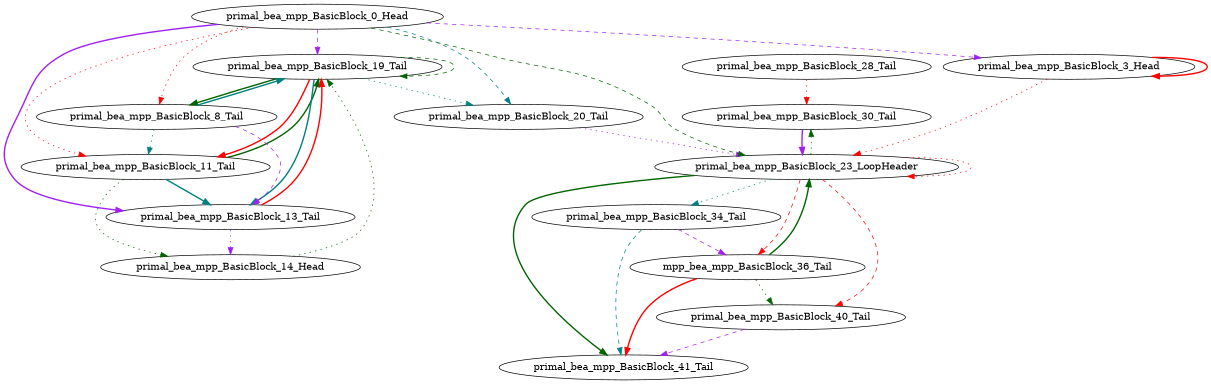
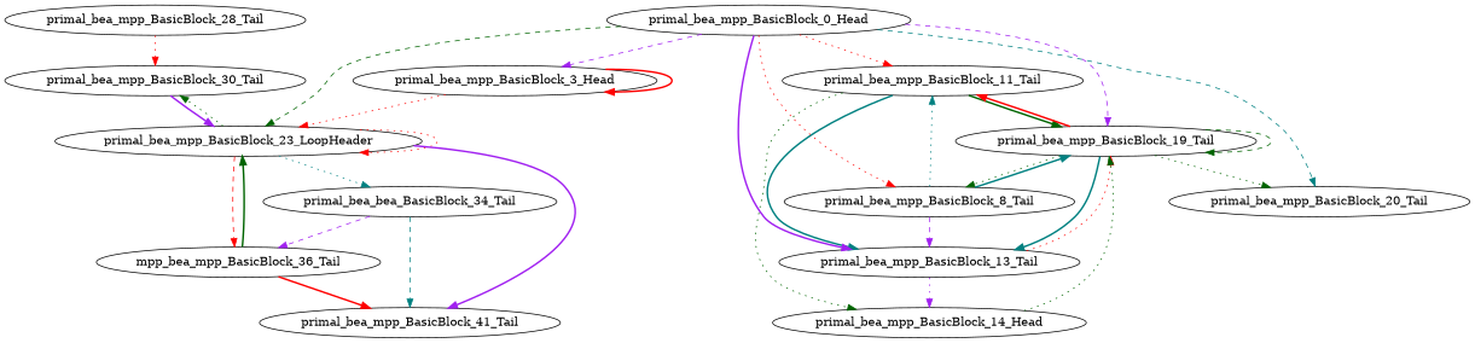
  digraph {
    edge [color=red style=dotted]
    primal_bea_mpp_BasicBlock_28_Tail
    primal_bea_mpp_BasicBlock_30_Tail
    primal_bea_mpp_BasicBlock_23_LoopHeader
-   primal_bea_mpp_BasicBlock_34_Tail
+   primal_bea_mpp_BasicBlock_34_Tail [label=primal_bea_bea_BasicBlock_34_Tail]
    n5 [label=mpp_bea_mpp_BasicBlock_36_Tail]
-   primal_bea_mpp_BasicBlock_40_Tail
    primal_bea_mpp_BasicBlock_41_Tail
    primal_bea_mpp_BasicBlock_11_Tail
    primal_bea_mpp_BasicBlock_19_Tail
    primal_bea_mpp_BasicBlock_13_Tail
    primal_bea_mpp_BasicBlock_14_Head
    primal_bea_mpp_BasicBlock_8_Tail
    primal_bea_mpp_BasicBlock_20_Tail
    primal_bea_mpp_BasicBlock_0_Head
    primal_bea_mpp_BasicBlock_3_Head
    primal_bea_mpp_BasicBlock_28_Tail -> primal_bea_mpp_BasicBlock_30_Tail
    primal_bea_mpp_BasicBlock_30_Tail -> primal_bea_mpp_BasicBlock_23_LoopHeader [color=purple style=bold]
    primal_bea_mpp_BasicBlock_23_LoopHeader -> primal_bea_mpp_BasicBlock_30_Tail [color=darkgreen]
    primal_bea_mpp_BasicBlock_23_LoopHeader -> primal_bea_mpp_BasicBlock_23_LoopHeader
    primal_bea_mpp_BasicBlock_23_LoopHeader -> primal_bea_mpp_BasicBlock_34_Tail [color=teal]
    primal_bea_mpp_BasicBlock_23_LoopHeader -> n5 [style=dashed]
-   primal_bea_mpp_BasicBlock_23_LoopHeader -> primal_bea_mpp_BasicBlock_40_Tail [style=dashed]
-   primal_bea_mpp_BasicBlock_23_LoopHeader -> primal_bea_mpp_BasicBlock_41_Tail [color=darkgreen style=bold]
+   primal_bea_mpp_BasicBlock_23_LoopHeader -> primal_bea_mpp_BasicBlock_41_Tail [color=purple style=bold]
    primal_bea_mpp_BasicBlock_34_Tail -> n5 [color=purple style=dashed]
    primal_bea_mpp_BasicBlock_34_Tail -> primal_bea_mpp_BasicBlock_41_Tail [color=teal style=dashed]
    n5 -> primal_bea_mpp_BasicBlock_23_LoopHeader [color=darkgreen style=bold]
-   n5 -> primal_bea_mpp_BasicBlock_40_Tail [color=darkgreen]
    n5 -> primal_bea_mpp_BasicBlock_41_Tail [style=bold]
-   primal_bea_mpp_BasicBlock_40_Tail -> primal_bea_mpp_BasicBlock_41_Tail [color=purple style=dashed]
    primal_bea_mpp_BasicBlock_11_Tail -> primal_bea_mpp_BasicBlock_19_Tail [color=darkgreen style=bold]
    primal_bea_mpp_BasicBlock_11_Tail -> primal_bea_mpp_BasicBlock_13_Tail [color=teal style=bold]
    primal_bea_mpp_BasicBlock_11_Tail -> primal_bea_mpp_BasicBlock_14_Head [color=darkgreen]
    primal_bea_mpp_BasicBlock_19_Tail -> primal_bea_mpp_BasicBlock_11_Tail [style=bold]
    primal_bea_mpp_BasicBlock_19_Tail -> primal_bea_mpp_BasicBlock_19_Tail [color=darkgreen style=dashed]
    primal_bea_mpp_BasicBlock_19_Tail -> primal_bea_mpp_BasicBlock_13_Tail [color=teal style=bold]
-   primal_bea_mpp_BasicBlock_19_Tail -> primal_bea_mpp_BasicBlock_8_Tail [color=darkgreen style=bold]
-   primal_bea_mpp_BasicBlock_19_Tail -> primal_bea_mpp_BasicBlock_20_Tail [color=teal]
-   primal_bea_mpp_BasicBlock_13_Tail -> primal_bea_mpp_BasicBlock_19_Tail [style=bold]
+   primal_bea_mpp_BasicBlock_19_Tail -> primal_bea_mpp_BasicBlock_8_Tail [color=darkgreen]
+   primal_bea_mpp_BasicBlock_19_Tail -> primal_bea_mpp_BasicBlock_20_Tail [color=darkgreen]
+   primal_bea_mpp_BasicBlock_13_Tail -> primal_bea_mpp_BasicBlock_19_Tail
    primal_bea_mpp_BasicBlock_13_Tail -> primal_bea_mpp_BasicBlock_14_Head [color=purple]
    primal_bea_mpp_BasicBlock_14_Head -> primal_bea_mpp_BasicBlock_19_Tail [color=darkgreen]
    primal_bea_mpp_BasicBlock_8_Tail -> primal_bea_mpp_BasicBlock_11_Tail [color=teal]
    primal_bea_mpp_BasicBlock_8_Tail -> primal_bea_mpp_BasicBlock_19_Tail [color=teal style=bold]
    primal_bea_mpp_BasicBlock_8_Tail -> primal_bea_mpp_BasicBlock_13_Tail [color=purple style=dashed]
-   primal_bea_mpp_BasicBlock_20_Tail -> primal_bea_mpp_BasicBlock_23_LoopHeader [color=purple]
    primal_bea_mpp_BasicBlock_0_Head -> primal_bea_mpp_BasicBlock_23_LoopHeader [color=darkgreen style=dashed]
    primal_bea_mpp_BasicBlock_0_Head -> primal_bea_mpp_BasicBlock_11_Tail
    primal_bea_mpp_BasicBlock_0_Head -> primal_bea_mpp_BasicBlock_19_Tail [color=purple style=dashed]
    primal_bea_mpp_BasicBlock_0_Head -> primal_bea_mpp_BasicBlock_13_Tail [color=purple style=bold]
    primal_bea_mpp_BasicBlock_0_Head -> primal_bea_mpp_BasicBlock_8_Tail
    primal_bea_mpp_BasicBlock_0_Head -> primal_bea_mpp_BasicBlock_20_Tail [color=teal style=dashed]
    primal_bea_mpp_BasicBlock_0_Head -> primal_bea_mpp_BasicBlock_3_Head [color=purple style=dashed]
    primal_bea_mpp_BasicBlock_3_Head -> primal_bea_mpp_BasicBlock_23_LoopHeader
    primal_bea_mpp_BasicBlock_3_Head -> primal_bea_mpp_BasicBlock_3_Head [style=bold]
  }
